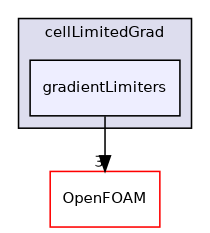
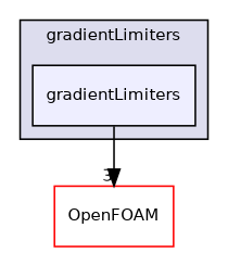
  digraph {
    compound=true
    node [fontname=Helvetica fontsize=10 shape=box]
    n1 [fillcolor="#eeeeff" label=gradientLimiters pencolor=black style=filled]
    n2 [color=red label=OpenFOAM]
    subgraph cluster_1 {
      bgcolor="#ddddee"
      fontname=Helvetica
      fontsize=10
-     label=cellLimitedGrad
+     label=gradientLimiters
      pencolor=black
      n1
    }
    n1 -> n2 [headlabel=3 labeldistance=1.5 labelfontname=Helvetica labelfontsize=10]
  }
